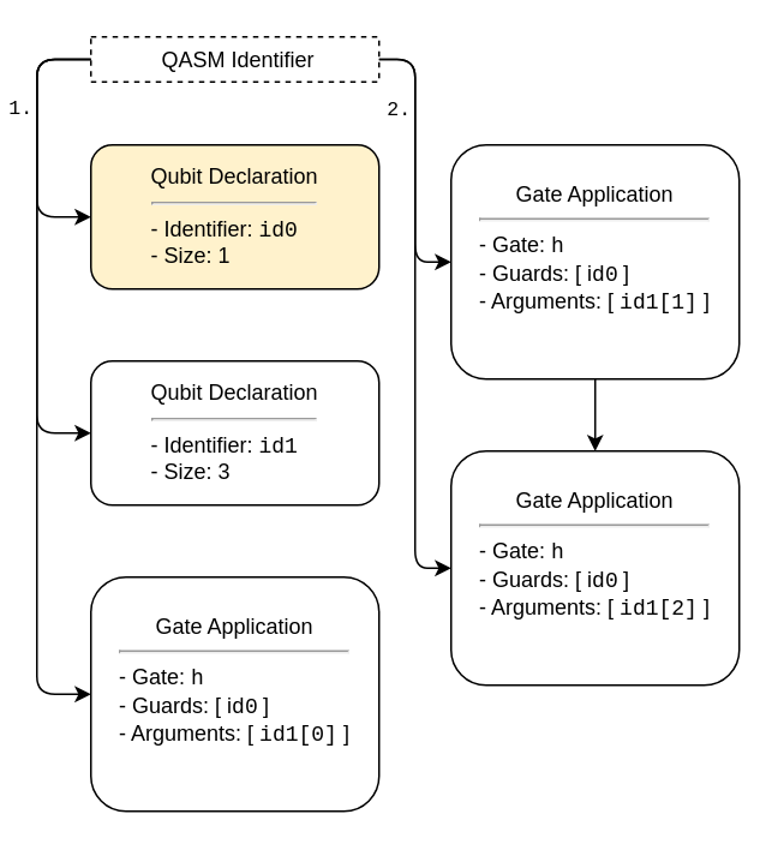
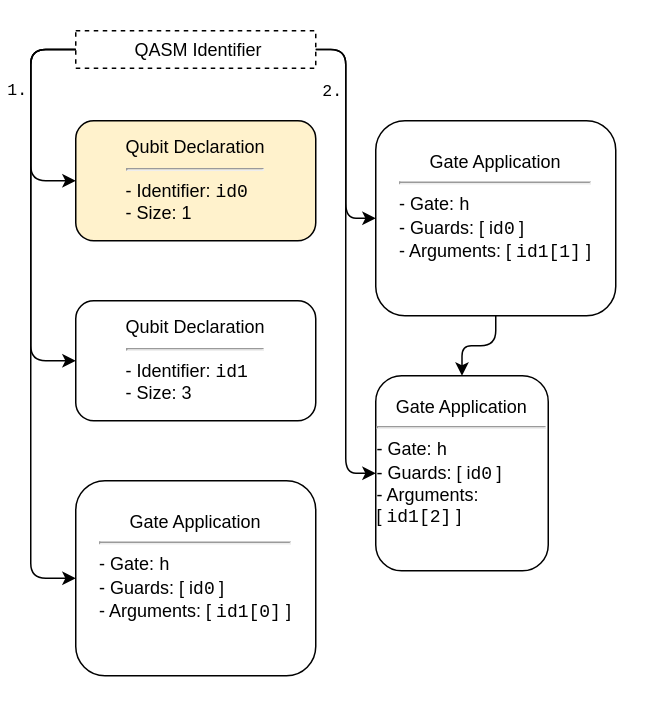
  <mxCell id="0" />
  <mxCell id="1" parent="0" />
  <mxCell id="2" value="Qubit Declaration&lt;br&gt;&lt;hr&gt;&lt;div style=&quot;text-align: left;&quot;&gt;&lt;span style=&quot;background-color: initial;&quot;&gt;- Identifier: &lt;font face=&quot;Courier New&quot;&gt;id0&lt;/font&gt;&lt;/span&gt;&lt;/div&gt;&lt;div style=&quot;text-align: left;&quot;&gt;&lt;span style=&quot;background-color: initial;&quot;&gt;- Size: 1&lt;/span&gt;&lt;/div&gt;" style="rounded=1;whiteSpace=wrap;html=1;fillColor=#fff2cc;" parent="1" vertex="1"><mxGeometry x="50" y="80" width="160" height="80" as="geometry" /></mxCell>
  <mxCell id="3" value="Gate Application&lt;br&gt;&lt;hr&gt;&lt;div style=&quot;text-align: left;&quot;&gt;&lt;span style=&quot;background-color: initial;&quot;&gt;- Gate: &lt;font face=&quot;Courier New&quot;&gt;h&lt;/font&gt;&lt;/span&gt;&lt;/div&gt;&lt;div style=&quot;text-align: left;&quot;&gt;&lt;span style=&quot;background-color: initial;&quot;&gt;- Guards: [&amp;nbsp;&lt;/span&gt;&lt;span style=&quot;white-space: pre; background-color: initial;&quot;&gt;i&lt;/span&gt;&lt;font style=&quot;white-space: pre; background-color: initial;&quot; face=&quot;Courier New&quot;&gt;d0&lt;/font&gt;&lt;span style=&quot;white-space: pre; background-color: initial;&quot;&gt;&#09;&lt;/span&gt;&lt;span style=&quot;background-color: initial;&quot;&gt;]&lt;/span&gt;&lt;/div&gt;&lt;div style=&quot;text-align: left;&quot;&gt;&lt;span style=&quot;background-color: initial;&quot;&gt;- Arguments: [&amp;nbsp;&lt;/span&gt;&lt;span style=&quot;background-color: initial;&quot;&gt;&lt;font face=&quot;Courier New&quot;&gt;id1[0]&lt;/font&gt;&amp;nbsp;&lt;/span&gt;&lt;span style=&quot;background-color: initial;&quot;&gt;]&lt;/span&gt;&lt;/div&gt;&lt;span style=&quot;text-align: left;&quot;&gt;&lt;br&gt;&lt;/span&gt;" style="rounded=1;whiteSpace=wrap;html=1;" parent="1" vertex="1"><mxGeometry x="50" y="320" width="160" height="130" as="geometry" /></mxCell>
  <mxCell id="4" value="Qubit Declaration&lt;br&gt;&lt;hr&gt;&lt;div style=&quot;text-align: left;&quot;&gt;&lt;span style=&quot;background-color: initial;&quot;&gt;- Identifier: &lt;font face=&quot;Courier New&quot;&gt;id1&lt;/font&gt;&lt;/span&gt;&lt;/div&gt;&lt;div style=&quot;text-align: left;&quot;&gt;&lt;span style=&quot;background-color: initial;&quot;&gt;- Size: 3&lt;/span&gt;&lt;/div&gt;" style="rounded=1;whiteSpace=wrap;html=1;" parent="1" vertex="1"><mxGeometry x="50" y="200" width="160" height="80" as="geometry" /></mxCell>
  <mxCell id="5" style="edgeStyle=orthogonalEdgeStyle;html=1;entryX=0.5;entryY=0;entryDx=0;entryDy=0;fontFamily=Courier New;" edge="1" parent="1" source="6" target="7"><mxGeometry relative="1" as="geometry" /></mxCell>
  <mxCell id="6" value="Gate Application&lt;br&gt;&lt;hr&gt;&lt;div style=&quot;text-align: left;&quot;&gt;&lt;span style=&quot;background-color: initial;&quot;&gt;- Gate: &lt;font face=&quot;Courier New&quot;&gt;h&lt;/font&gt;&lt;/span&gt;&lt;/div&gt;&lt;div style=&quot;text-align: left;&quot;&gt;&lt;span style=&quot;background-color: initial;&quot;&gt;- Guards: [&amp;nbsp;&lt;/span&gt;&lt;span style=&quot;white-space: pre; background-color: initial;&quot;&gt;i&lt;/span&gt;&lt;font style=&quot;white-space: pre; background-color: initial;&quot; face=&quot;Courier New&quot;&gt;d0&lt;/font&gt;&lt;span style=&quot;white-space: pre; background-color: initial;&quot;&gt;&#09;&lt;/span&gt;&lt;span style=&quot;background-color: initial;&quot;&gt;]&lt;/span&gt;&lt;/div&gt;&lt;div style=&quot;text-align: left;&quot;&gt;&lt;span style=&quot;background-color: initial;&quot;&gt;- Arguments: [&amp;nbsp;&lt;/span&gt;&lt;span style=&quot;background-color: initial;&quot;&gt;&lt;font face=&quot;Courier New&quot;&gt;id1[1]&lt;/font&gt;&amp;nbsp;&lt;/span&gt;&lt;span style=&quot;background-color: initial;&quot;&gt;]&lt;/span&gt;&lt;/div&gt;&lt;span style=&quot;text-align: left;&quot;&gt;&lt;br&gt;&lt;/span&gt;" style="rounded=1;whiteSpace=wrap;html=1;" vertex="1" parent="1"><mxGeometry x="250" y="80" width="160" height="130" as="geometry" /></mxCell>
- <mxCell id="7" value="Gate Application&lt;br&gt;&lt;hr&gt;&lt;div style=&quot;text-align: left;&quot;&gt;&lt;span style=&quot;background-color: initial;&quot;&gt;- Gate: &lt;font face=&quot;Courier New&quot;&gt;h&lt;/font&gt;&lt;/span&gt;&lt;/div&gt;&lt;div style=&quot;text-align: left;&quot;&gt;&lt;span style=&quot;background-color: initial;&quot;&gt;- Guards: [&amp;nbsp;&lt;/span&gt;&lt;span style=&quot;white-space: pre; background-color: initial;&quot;&gt;i&lt;/span&gt;&lt;font style=&quot;white-space: pre; background-color: initial;&quot; face=&quot;Courier New&quot;&gt;d0&lt;/font&gt;&lt;span style=&quot;white-space: pre; background-color: initial;&quot;&gt;&#09;&lt;/span&gt;&lt;span style=&quot;background-color: initial;&quot;&gt;]&lt;/span&gt;&lt;/div&gt;&lt;div style=&quot;text-align: left;&quot;&gt;&lt;span style=&quot;background-color: initial;&quot;&gt;- Arguments: [&amp;nbsp;&lt;/span&gt;&lt;span style=&quot;background-color: initial;&quot;&gt;&lt;font face=&quot;Courier New&quot;&gt;id1[2]&lt;/font&gt;&amp;nbsp;&lt;/span&gt;&lt;span style=&quot;background-color: initial;&quot;&gt;]&lt;/span&gt;&lt;/div&gt;&lt;span style=&quot;text-align: left;&quot;&gt;&lt;br&gt;&lt;/span&gt;" style="rounded=1;whiteSpace=wrap;html=1;" vertex="1" parent="1"><mxGeometry x="250" y="250" width="160" height="130" as="geometry" /></mxCell>
+ <mxCell id="7" value="Gate Application&lt;br&gt;&lt;hr&gt;&lt;div style=&quot;text-align: left;&quot;&gt;&lt;span style=&quot;background-color: initial;&quot;&gt;- Gate: &lt;font face=&quot;Courier New&quot;&gt;h&lt;/font&gt;&lt;/span&gt;&lt;/div&gt;&lt;div style=&quot;text-align: left;&quot;&gt;&lt;span style=&quot;background-color: initial;&quot;&gt;- Guards: [&amp;nbsp;&lt;/span&gt;&lt;span style=&quot;white-space: pre; background-color: initial;&quot;&gt;i&lt;/span&gt;&lt;font style=&quot;white-space: pre; background-color: initial;&quot; face=&quot;Courier New&quot;&gt;d0&lt;/font&gt;&lt;span style=&quot;white-space: pre; background-color: initial;&quot;&gt;&#09;&lt;/span&gt;&lt;span style=&quot;background-color: initial;&quot;&gt;]&lt;/span&gt;&lt;/div&gt;&lt;div style=&quot;text-align: left;&quot;&gt;&lt;span style=&quot;background-color: initial;&quot;&gt;- Arguments: [&amp;nbsp;&lt;/span&gt;&lt;span style=&quot;background-color: initial;&quot;&gt;&lt;font face=&quot;Courier New&quot;&gt;id1[2]&lt;/font&gt;&amp;nbsp;&lt;/span&gt;&lt;span style=&quot;background-color: initial;&quot;&gt;]&lt;/span&gt;&lt;/div&gt;&lt;span style=&quot;text-align: left;&quot;&gt;&lt;br&gt;&lt;/span&gt;" style="rounded=1;whiteSpace=wrap;html=1;" vertex="1" parent="1"><mxGeometry x="250" y="250" width="115" height="130" as="geometry" /></mxCell>
  <mxCell id="8" style="edgeStyle=orthogonalEdgeStyle;html=1;entryX=0;entryY=0.5;entryDx=0;entryDy=0;fontFamily=Courier New;" edge="1" parent="1" source="15" target="2"><mxGeometry relative="1" as="geometry"><Array as="points"><mxPoint x="20" y="32.5" /><mxPoint x="20" y="120" /></Array></mxGeometry></mxCell>
  <mxCell id="9" style="edgeStyle=orthogonalEdgeStyle;html=1;entryX=0;entryY=0.5;entryDx=0;entryDy=0;fontFamily=Courier New;" edge="1" parent="1" source="15" target="4"><mxGeometry relative="1" as="geometry"><Array as="points"><mxPoint x="20" y="32.5" /><mxPoint x="20" y="240" /></Array></mxGeometry></mxCell>
  <mxCell id="10" style="edgeStyle=orthogonalEdgeStyle;html=1;entryX=0;entryY=0.5;entryDx=0;entryDy=0;fontFamily=Courier New;" edge="1" parent="1" source="15" target="3"><mxGeometry relative="1" as="geometry"><Array as="points"><mxPoint x="20" y="32.5" /><mxPoint x="20" y="385" /></Array></mxGeometry></mxCell>
  <mxCell id="11" value="1." style="edgeLabel;html=1;align=center;verticalAlign=middle;resizable=0;points=[];fontFamily=Courier New;" vertex="1" connectable="0" parent="10"><mxGeometry x="-0.699" relative="1" as="geometry"><mxPoint x="-10" y="-5" as="offset" /></mxGeometry></mxCell>
  <mxCell id="12" style="edgeStyle=orthogonalEdgeStyle;html=1;entryX=0;entryY=0.5;entryDx=0;entryDy=0;fontFamily=Courier New;" edge="1" parent="1" source="15" target="6"><mxGeometry relative="1" as="geometry" /></mxCell>
  <mxCell id="13" style="edgeStyle=orthogonalEdgeStyle;html=1;entryX=0;entryY=0.5;entryDx=0;entryDy=0;fontFamily=Courier New;" edge="1" parent="1" source="15" target="7"><mxGeometry relative="1" as="geometry" /></mxCell>
  <mxCell id="14" value="2." style="edgeLabel;html=1;align=center;verticalAlign=middle;resizable=0;points=[];fontFamily=Courier New;" vertex="1" connectable="0" parent="13"><mxGeometry x="-0.73" y="1" relative="1" as="geometry"><mxPoint x="-11" y="4" as="offset" /></mxGeometry></mxCell>
  <mxCell id="15" value="&lt;div style=&quot;&quot;&gt;&lt;span style=&quot;background-color: initial;&quot;&gt;QASM Identifier&lt;/span&gt;&lt;/div&gt;" style="rounded=0;whiteSpace=wrap;html=1;align=center;labelPosition=center;verticalLabelPosition=middle;verticalAlign=middle;fontColor=default;fillColor=none;spacingLeft=4;dashed=1;" vertex="1" parent="1"><mxGeometry x="50" y="20" width="160" height="25" as="geometry" /></mxCell>
